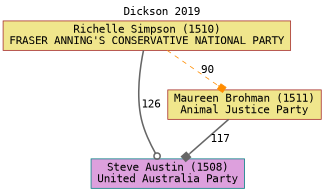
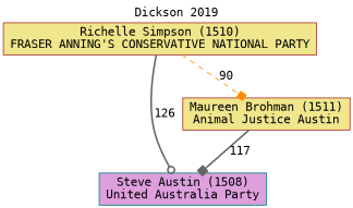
  digraph {
    label="Dickson 2019"
    labelloc=t
    mclimit=10
    fontname="DejaVu Sans Mono"
    node [shape=box style=filled fillcolor=khaki color=brown fontname="DejaVu Sans Mono"]
    edge [color=gray40 style=bold arrowhead=box fontname="DejaVu Sans Mono"]
    n1 [label="Steve Austin (1508)\nUnited Australia Party" fillcolor=plum color=teal]
-   n2 [label="Maureen Brohman (1511)\nAnimal Justice Party"]
+   n2 [label="Maureen Brohman (1511)\nAnimal Justice Austin"]
    n3 [label="Richelle Simpson (1510)\nFRASER ANNING'S CONSERVATIVE NATIONAL PARTY"]
    n2 -> n1 [label=117]
    n3 -> n1 [label=126 arrowhead=odot]
    n3 -> n2 [label=90 color=darkorange style=dashed]
  }
